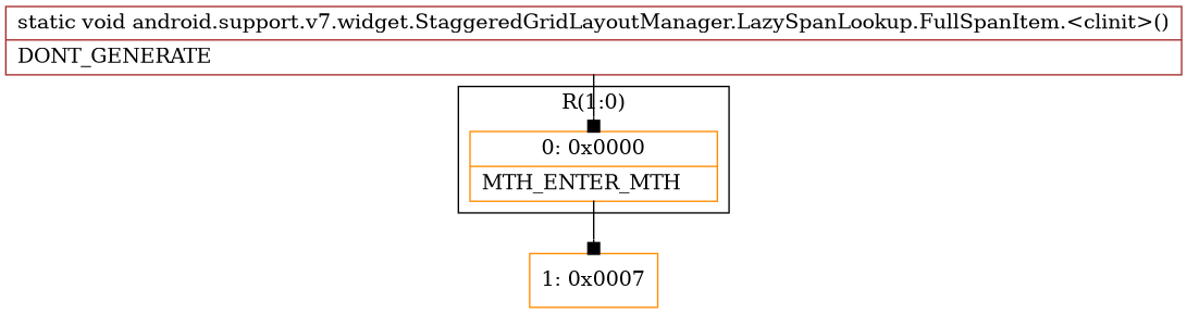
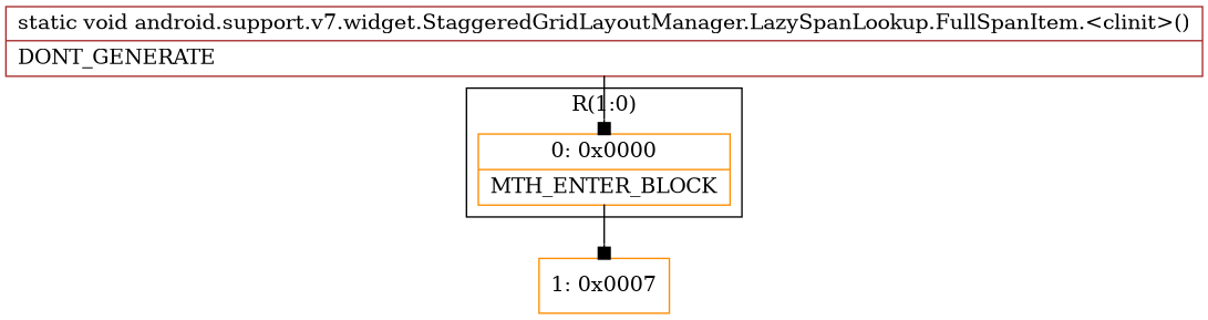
  digraph {
    node [color=darkorange shape=record]
    edge [arrowhead=box]
-   n1 [label="{0\:\ 0x0000|MTH_ENTER_MTH\l}"]
+   n1 [label="{0\:\ 0x0000|MTH_ENTER_BLOCK\l}"]
    n2 [label="{1\:\ 0x0007}"]
    n3 [label="{static void android.support.v7.widget.StaggeredGridLayoutManager.LazySpanLookup.FullSpanItem.\<clinit\>()  | DONT_GENERATE\l}" color=brown]
    subgraph cluster_1 {
      label="R(1:0)"
      n1
    }
    n1 -> n2
    n3 -> n1
  }
